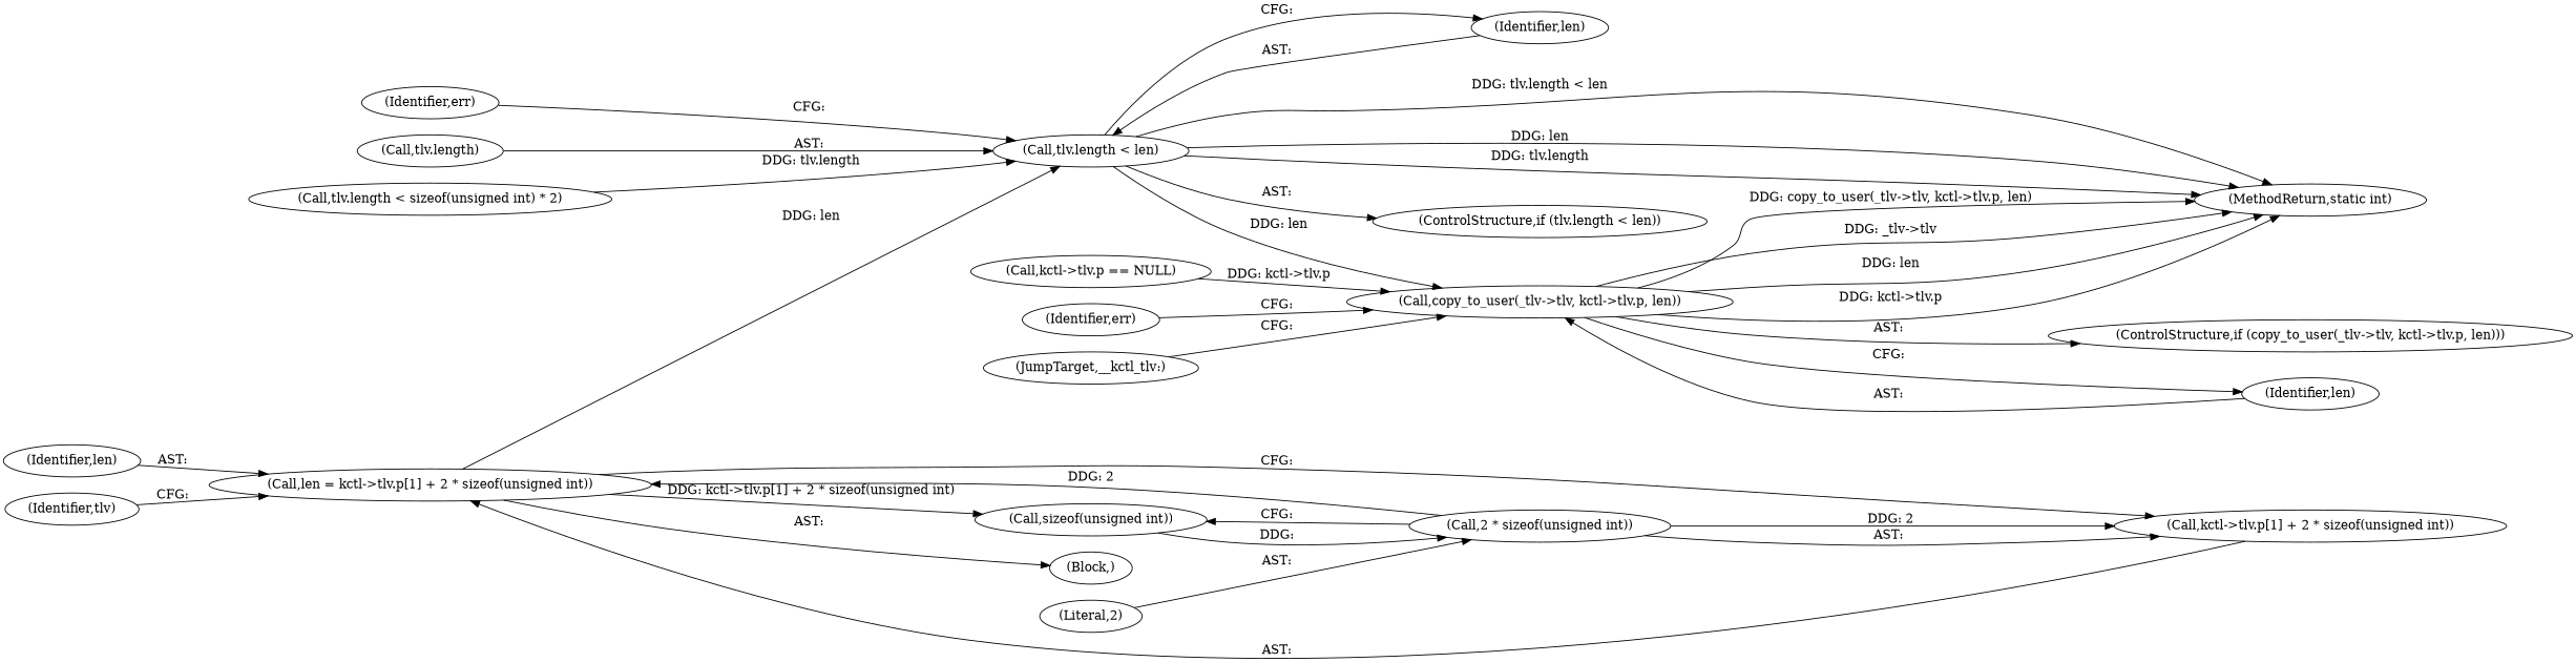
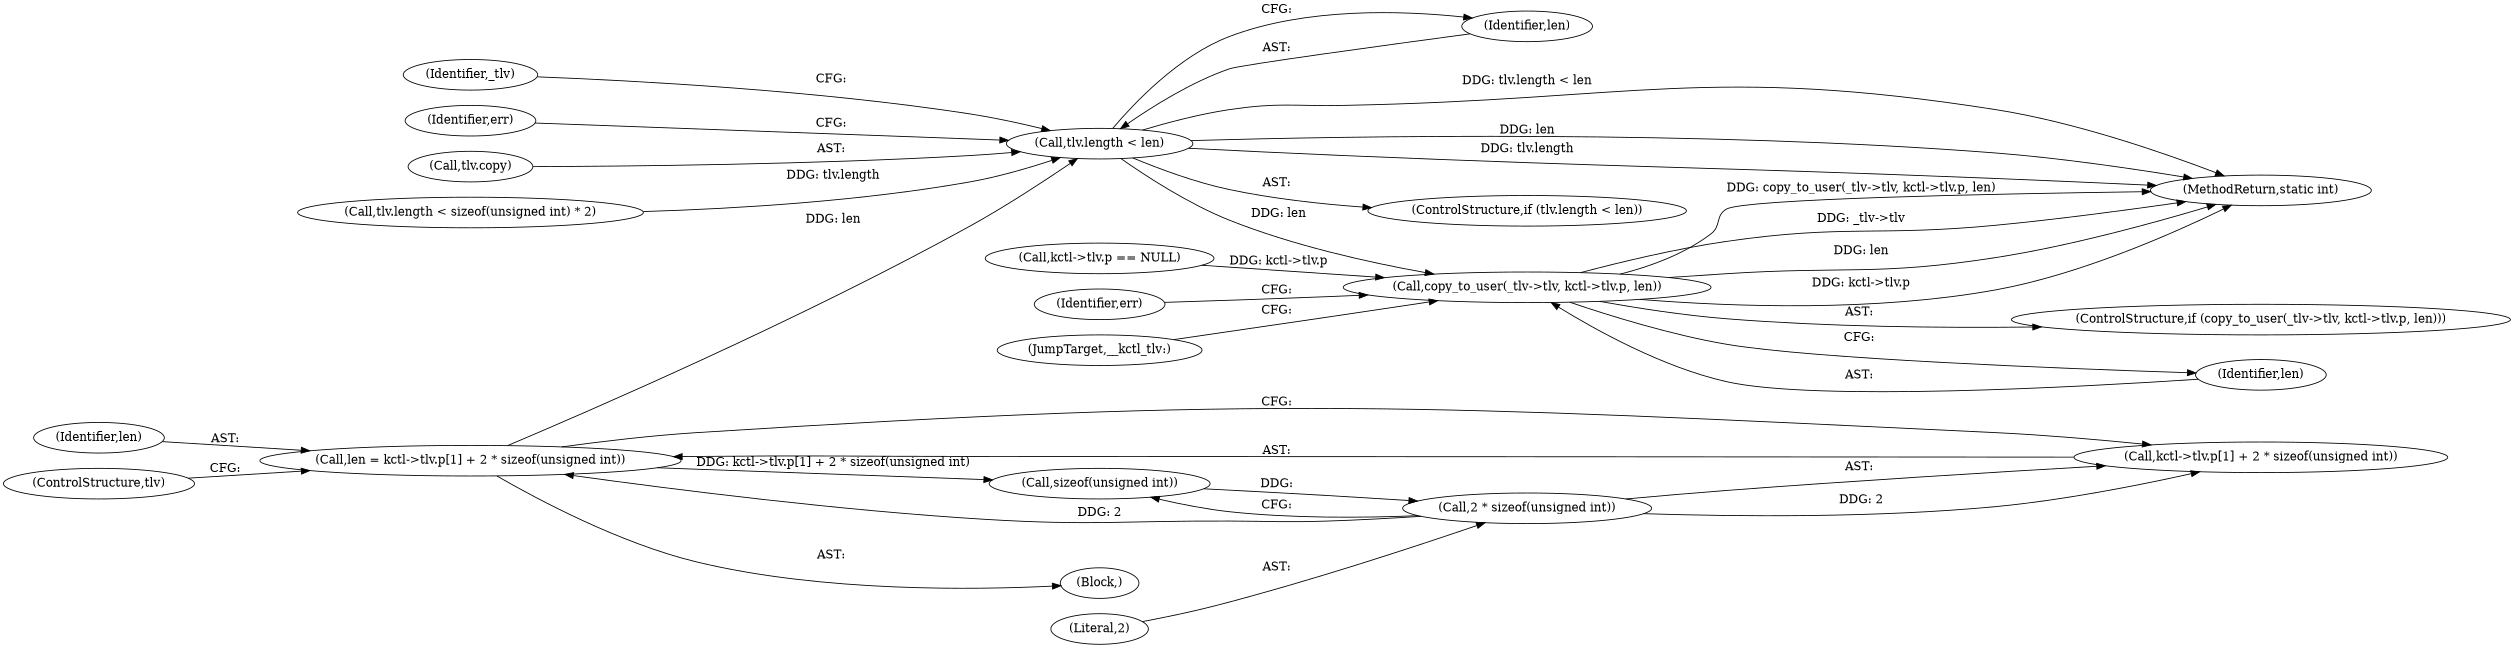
  digraph {
    rankdir=LR
    n1 [label="(Call,len = kctl->tlv.p[1] + 2 * sizeof(unsigned int))"]
    n2 [label="(Call,tlv.length < len)"]
    n3 [label="(Block,)"]
    n4 [label="(Call,kctl->tlv.p[1] + 2 * sizeof(unsigned int))"]
    n5 [label="(Call,sizeof(unsigned int))"]
    n6 [label="(MethodReturn,static int)"]
    n7 [label="(Call,copy_to_user(_tlv->tlv, kctl->tlv.p, len))"]
    n8 [label="(ControlStructure,if (tlv.length < len))"]
    n9 [label="(Identifier,len)"]
    n10 [label="(Call,2 * sizeof(unsigned int))"]
    n11 [label="(ControlStructure,if (copy_to_user(_tlv->tlv, kctl->tlv.p, len)))"]
    n12 [label="(Identifier,len)"]
    n13 [label="(Identifier,len)"]
    n14 [label="(Call,kctl->tlv.p == NULL)"]
    n15 [label="(Identifier,err)"]
    n16 [label="(JumpTarget,__kctl_tlv:)"]
+   n17 [label="(Identifier,_tlv)"]
    n18 [label="(Identifier,err)"]
    n19 [label="(Literal,2)"]
-   n20 [label="(Identifier,tlv)"]
-   n21 [label="(Call,tlv.length)"]
+   n20 [label="(ControlStructure,tlv)"]
+   n21 [label="(Call,tlv.copy)"]
    n22 [label="(Call,tlv.length < sizeof(unsigned int) * 2)"]
    n1 -> n2 [label="DDG: len"]
    n1 -> n3 [label="AST: "]
    n1 -> n4 [label="CFG: "]
    n1 -> n5 [label="DDG: kctl->tlv.p[1] + 2 * sizeof(unsigned int)"]
    n2 -> n6 [label="DDG: tlv.length < len"]
    n2 -> n6 [label="DDG: len"]
    n2 -> n6 [label="DDG: tlv.length"]
    n2 -> n7 [label="DDG: len"]
    n2 -> n8 [label="AST: "]
    n2 -> n9 [label="CFG: "]
    n4 -> n1 [label="AST: "]
    n5 -> n10 [label="DDG: "]
    n7 -> n6 [label="DDG: copy_to_user(_tlv->tlv, kctl->tlv.p, len)"]
    n7 -> n6 [label="DDG: _tlv->tlv"]
    n7 -> n6 [label="DDG: len"]
    n7 -> n6 [label="DDG: kctl->tlv.p"]
    n7 -> n11 [label="AST: "]
    n7 -> n12 [label="CFG: "]
    n9 -> n2 [label="AST: "]
    n10 -> n1 [label="DDG: 2"]
    n10 -> n4 [label="AST: "]
    n10 -> n4 [label="DDG: 2"]
    n10 -> n5 [label="CFG: "]
    n12 -> n7 [label="AST: "]
    n13 -> n1 [label="AST: "]
    n14 -> n7 [label="DDG: kctl->tlv.p"]
    n15 -> n7 [label="CFG: "]
    n16 -> n7 [label="CFG: "]
+   n17 -> n2 [label="CFG: "]
    n18 -> n2 [label="CFG: "]
    n19 -> n10 [label="AST: "]
    n20 -> n1 [label="CFG: "]
    n21 -> n2 [label="AST: "]
    n22 -> n2 [label="DDG: tlv.length"]
  }
